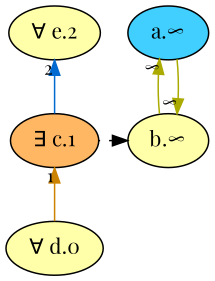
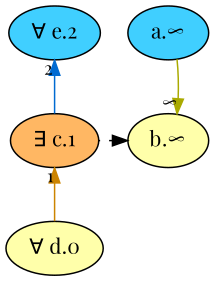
  digraph {
    fontname="Playfair Display"
    node [fillcolor="#FFFFAA" fontname="Playfair Display" fontsize=14 style=filled]
    edge [color="#AAAA00" dir=back fontname="Playfair Display" fontsize=12 labeldistance=1.5 style=solid taillabel="∞"]
    n1 [label="∀ d.0"]
-   n2 [label="∀ e.2"]
+   n2 [fillcolor="#40cfff" label="∀ e.2"]
    n3 [fillcolor="#ffb763" label="∃ c.1"]
    n4 [fillcolor="#40cfff" label="a.∞"]
    n5 [label="b.∞"]
    subgraph sub_1 {
      rank=max
      n1
    }
    subgraph sub_2 {
      rank=min
      n2
    }
    n2 -> n3 [color="#006ad1" taillabel=2]
    n3 -> n1 [color="#cc8400" taillabel=1]
-   n4 -> n5
    n5 -> n3 [color=black constraint=false style=dotted taillabel=""]
    n5 -> n4
  }
